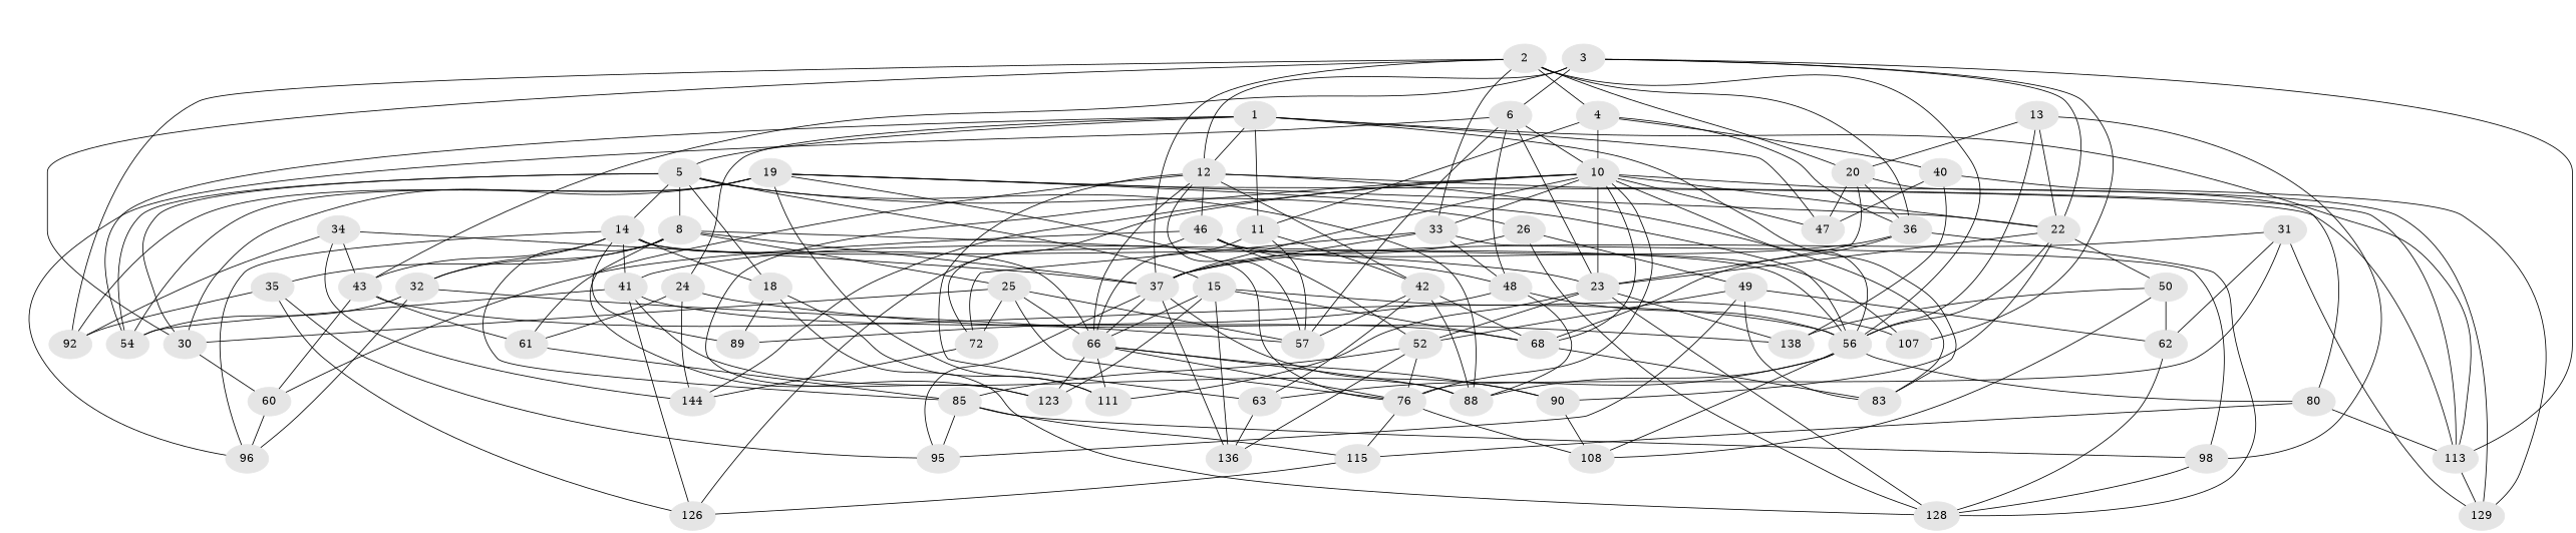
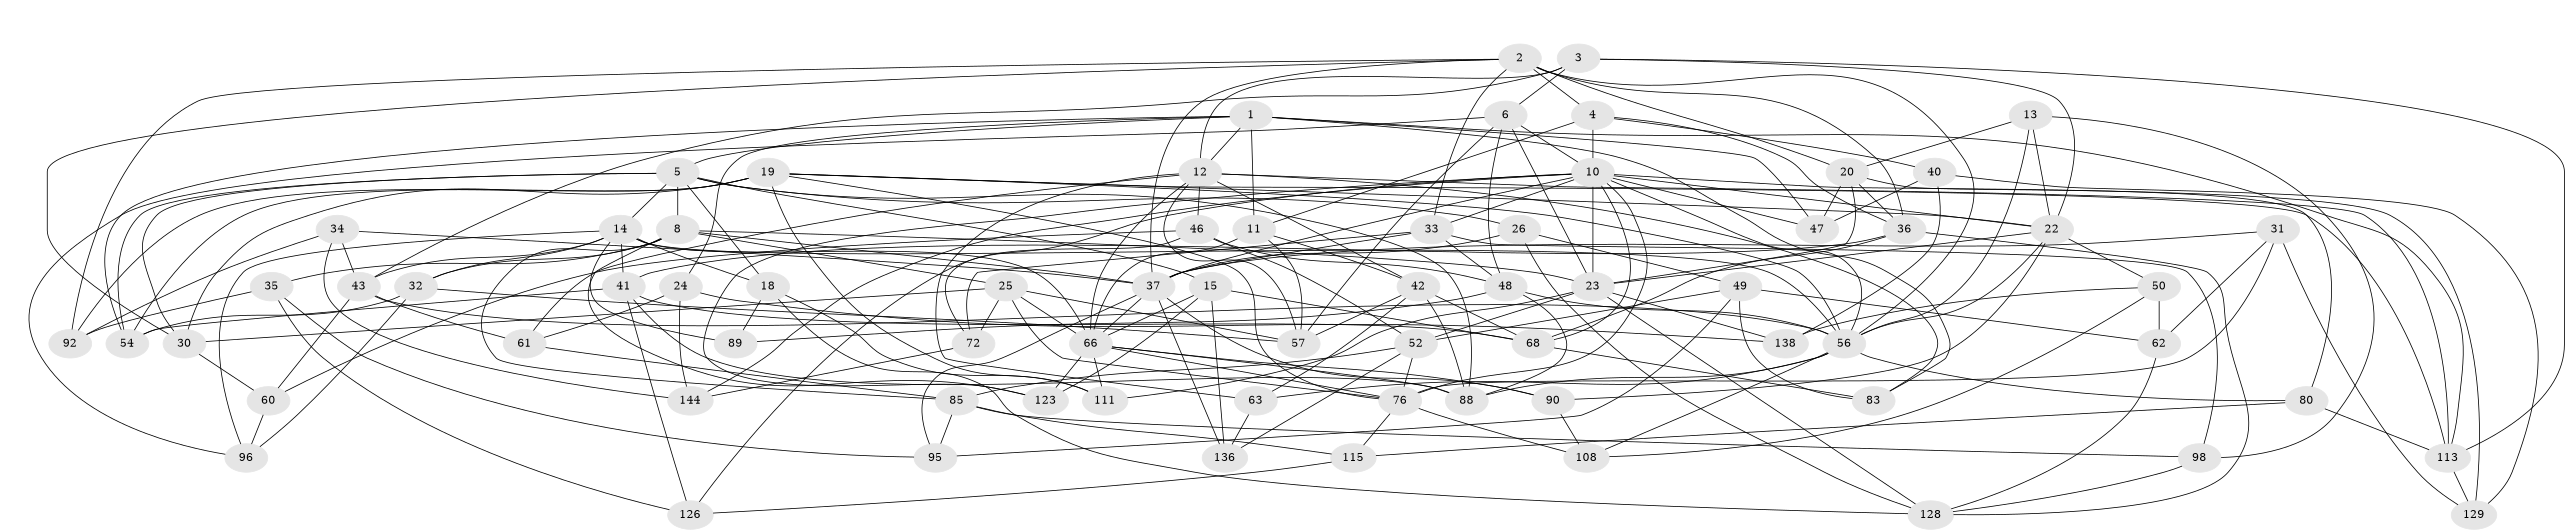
  graph {
    node [color=gray90 style=filled]
    1 [super="+110+28"]
    5 [super="+79+7"]
    11 [super="+142"]
    12 [super="+21"]
    24
    47
    54 [super="+132"]
    83
    113 [super="+131"]
    30 [super="+134"]
    8 [super="+27+140+121"]
    14 [super="+39"]
    15 [super="+65"]
    18 [super="+58"]
    26
    88 [super="+133"]
    57 [super="+91"]
    42 [super="+106"]
    66 [super="+97+75"]
    46 [super="+73"]
    61
    63
    n23 [label=144]
    138
    129
    2 [super="+38+117"]
    4 [super="+84"]
    20 [super="+64"]
    33 [super="+82"]
    36 [super="+94"]
    37 [super="+70+100+78"]
    56 [super="+122+93+77"]
    92
    10 [super="+16+17"]
    40
    23 [super="+51"]
    80
    60
    48 [super="+120"]
    98
    72
    68 [super="+74"]
    41 [super="+101"]
    128 [super="+130"]
    136
    90
    95
    108
    3 [super="+124"]
    6 [super="+103"]
    22 [super="+81+71"]
    43 [super="+116"]
-   107
    96
    50
    123
    76 [super="+102"]
    126
    25 [super="+144"]
    32 [super="+135"]
    35
    85 [super="+137"]
    89
    111
    49 [super="+143"]
    52 [super="+114+53"]
    115
    13
    19 [super="+99"]
    62
    31
    34
    1 -- 5
    1 -- 11
    1 -- 12
    1 -- 24
    1 -- 47
    1 -- 54
    1 -- 83
    1 -- 113
    5 -- 54
    5 -- 30 [weight=2]
    5 -- 8 [weight=2]
    5 -- 14
    5 -- 15
    5 -- 18 [weight=2]
    5 -- 26
    5 -- 88
    11 -- 57
    11 -- 42
    11 -- 66 [weight=2]
    12 -- 83
    12 -- 113
    12 -- 57
    12 -- 42
    12 -- 66
    12 -- 46
    12 -- 61
    12 -- 63
    24 -- 61
    24 -- n23
    24 -- 138
    113 -- 129
    30 -- 60
    8 -- 37
    8 -- 23
    8 -- 123
    8 -- 25
    8 -- 32
    8 -- 35
    8 -- 85
    14 -- 18
    14 -- 66
    14 -- 56
    14 -- 41
    14 -- 43
    14 -- 96
    14 -- 32
    14 -- 89 [weight=2]
    15 -- 66
    15 -- 68
    15 -- 136
-   15 -- 107
    15 -- 123
    18 -- 128
    18 -- 89
    18 -- 111
    26 -- 37
    26 -- 128
    26 -- 49
    42 -- 88
    42 -- 57
    42 -- 63
    42 -- 68
    66 -- 88
    66 -- 90
    66 -- 123
    66 -- 76
    66 -- 111
    46 -- 60
    46 -- 48
    46 -- 72
-   46 -- 107
    46 -- 52
    61 -- 85
    63 -- 136
    2 -- 30
    2 -- 4
    2 -- 20
    2 -- 33
    2 -- 36
    2 -- 37
    2 -- 56
    2 -- 92
    4 -- 11
    4 -- 36
    4 -- 10 [weight=2]
    4 -- 40
    20 -- 47
    20 -- 36
    20 -- 23
    20 -- 80
    33 -- 37
    33 -- 48
    33 -- 98
    33 -- 72
    36 -- 68
    36 -- 41
    36 -- 128
    37 -- 66
    37 -- 136
    37 -- 90
    37 -- 95
    56 -- 88
    56 -- 63
    56 -- 80
    56 -- 108
    10 -- 47
    10 -- n23
    10 -- 129
    10 -- 33
    10 -- 37 [weight=2]
    10 -- 56
    10 -- 23 [weight=3]
    10 -- 68
    10 -- 22
    10 -- 123
    10 -- 76
    10 -- 126
    40 -- 47
    40 -- 138
    40 -- 129
    23 -- 138
    23 -- 128
    23 -- 111
    23 -- 52 [weight=2]
    80 -- 113
    80 -- 115
    60 -- 96
    48 -- 88
    48 -- 56
    48 -- 89
    98 -- 128
    72 -- n23
    68 -- 83
    41 -- 54
    41 -- 88
    41 -- 68
    41 -- 126
    90 -- 108
    3 -- 12
    3 -- 113
    3 -- 6
    3 -- 22
    3 -- 43
-   3 -- 107
    6 -- 57
    6 -- 10
    6 -- 23
    6 -- 48
    6 -- 96
    22 -- 56
    22 -- 23
    22 -- 90
    22 -- 50
    43 -- 61
    43 -- 56
    43 -- 60
    50 -- 138
    50 -- 108
    50 -- 62
    76 -- 108
    76 -- 115
    25 -- 30
    25 -- 57
    25 -- 66
    25 -- 72
    25 -- 76
    32 -- 54 [weight=2]
    32 -- 57
    32 -- 96
    35 -- 92
    35 -- 95
    35 -- 126
    85 -- 98
    85 -- 95
    85 -- 115
    49 -- 83
    49 -- 95
    49 -- 52 [weight=2]
    49 -- 62
    52 -- 136
    52 -- 76
    52 -- 85
    115 -- 126
    13 -- 20
    13 -- 56
    13 -- 98
    13 -- 22
    19 -- 54
    19 -- 113
    19 -- 30
    19 -- 56
    19 -- 92
    19 -- 22
    19 -- 76
    19 -- 111
    62 -- 128
    31 -- 129
    31 -- 37
    31 -- 76
    31 -- 62
    34 -- n23
    34 -- 37
    34 -- 92
    34 -- 43
  }
